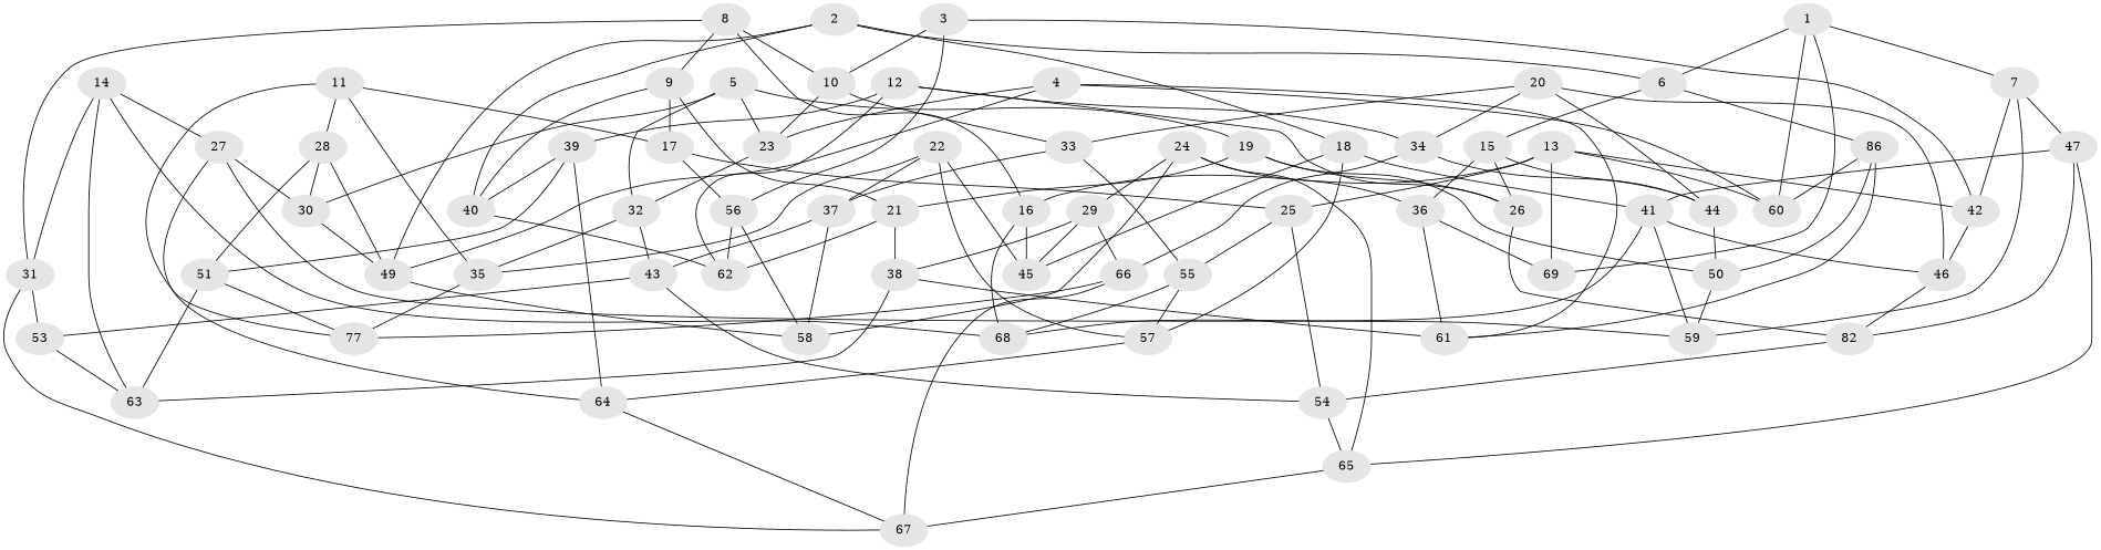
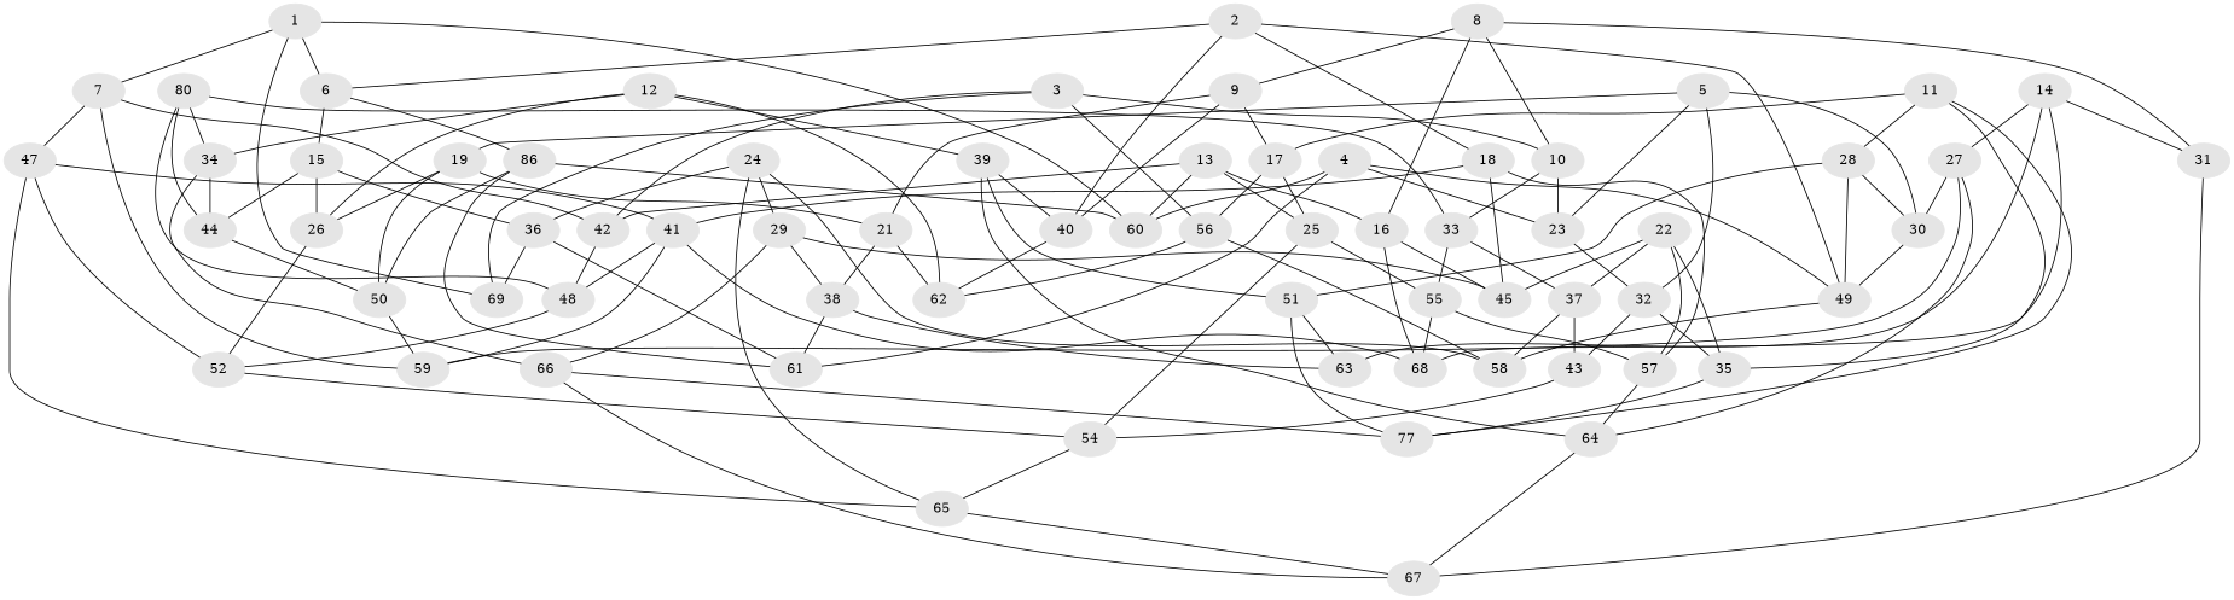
  graph {
    node [color=gray90 style=filled]
    1
    6
    7
    60
    69
    15
    n7 [label=86]
    42
    47
    59
    2
    18
    40
    49
    45
    41
    57
    62
    58
    3
    10
    56
    23
    33
-   48 [label=46]
+   48
    4
    61
    32
    5
    19
    30
    21
    26
    50
    35
    43
    36
    44
    65
-   52 [label=82]
+   52
    8
    9
    16
    31
    17
    68
-   53
    67
    25
    38
    37
    55
    11
    28
    n55 [label=77]
    51
    12
    34
    39
    66
    64
    13
    54
    14
    27
    63
-   20
+   20 [label=80]
    22
    24
    29
    1 -- 6
    1 -- 7
    1 -- 60
    1 -- 69
    6 -- 15
    6 -- n7
    7 -- 42
    7 -- 47
    7 -- 59
    15 -- 26
    15 -- 36
    15 -- 44
    n7 -- 60
    n7 -- 61
    n7 -- 50
    42 -- 48
    47 -- 41
    47 -- 65
    47 -- 52
    2 -- 6
    2 -- 18
    2 -- 40
    2 -- 49
    18 -- 45
    18 -- 41
    18 -- 57
    40 -- 62
    49 -- 58
    41 -- 59
    41 -- 48
    41 -- 68
    57 -- 64
-   13 -- 69
+   3 -- 69
    3 -- 42
    3 -- 10
    3 -- 56
    10 -- 23
    10 -- 33
    56 -- 62
    56 -- 58
    23 -- 32
    33 -- 37
    33 -- 55
    48 -- 52
    4 -- 60
    4 -- 49
    4 -- 23
    4 -- 61
    32 -- 35
    32 -- 43
    5 -- 23
    5 -- 32
    5 -- 19
    5 -- 30
    19 -- 21
    19 -- 26
    19 -- 50
    30 -- 49
    21 -- 62
    21 -- 38
    26 -- 52
    50 -- 59
    35 -- n55
-   43 -- 53
    43 -- 54
    36 -- 69
    36 -- 61
    44 -- 50
    65 -- 67
    52 -- 54
    8 -- 10
    8 -- 9
    8 -- 16
    8 -- 31
    9 -- 40
    9 -- 21
    9 -- 17
    16 -- 45
    16 -- 68
-   31 -- 53
    31 -- 67
    17 -- 56
    17 -- 25
-   53 -- 63
    25 -- 55
    25 -- 54
    38 -- 61
    38 -- 63
    37 -- 58
    37 -- 43
    55 -- 57
    55 -- 68
    11 -- 35
    11 -- 17
    11 -- 28
    11 -- n55
    28 -- 49
    28 -- 30
    28 -- 51
    51 -- n55
    51 -- 63
    12 -- 62
    12 -- 26
    12 -- 34
    12 -- 39
    34 -- 44
    34 -- 66
    39 -- 40
    39 -- 51
    39 -- 64
    66 -- 67
    66 -- n55
    64 -- 67
    13 -- 60
    13 -- 42
    13 -- 16
    13 -- 25
    54 -- 65
    14 -- 31
    14 -- 68
    14 -- 27
    14 -- 63
    27 -- 59
    27 -- 30
    27 -- 64
    20 -- 33
    20 -- 48
    20 -- 44
    20 -- 34
    22 -- 45
    22 -- 57
    22 -- 35
    22 -- 37
    24 -- 58
    24 -- 36
    24 -- 65
    24 -- 29
    29 -- 45
    29 -- 38
    29 -- 66
  }
